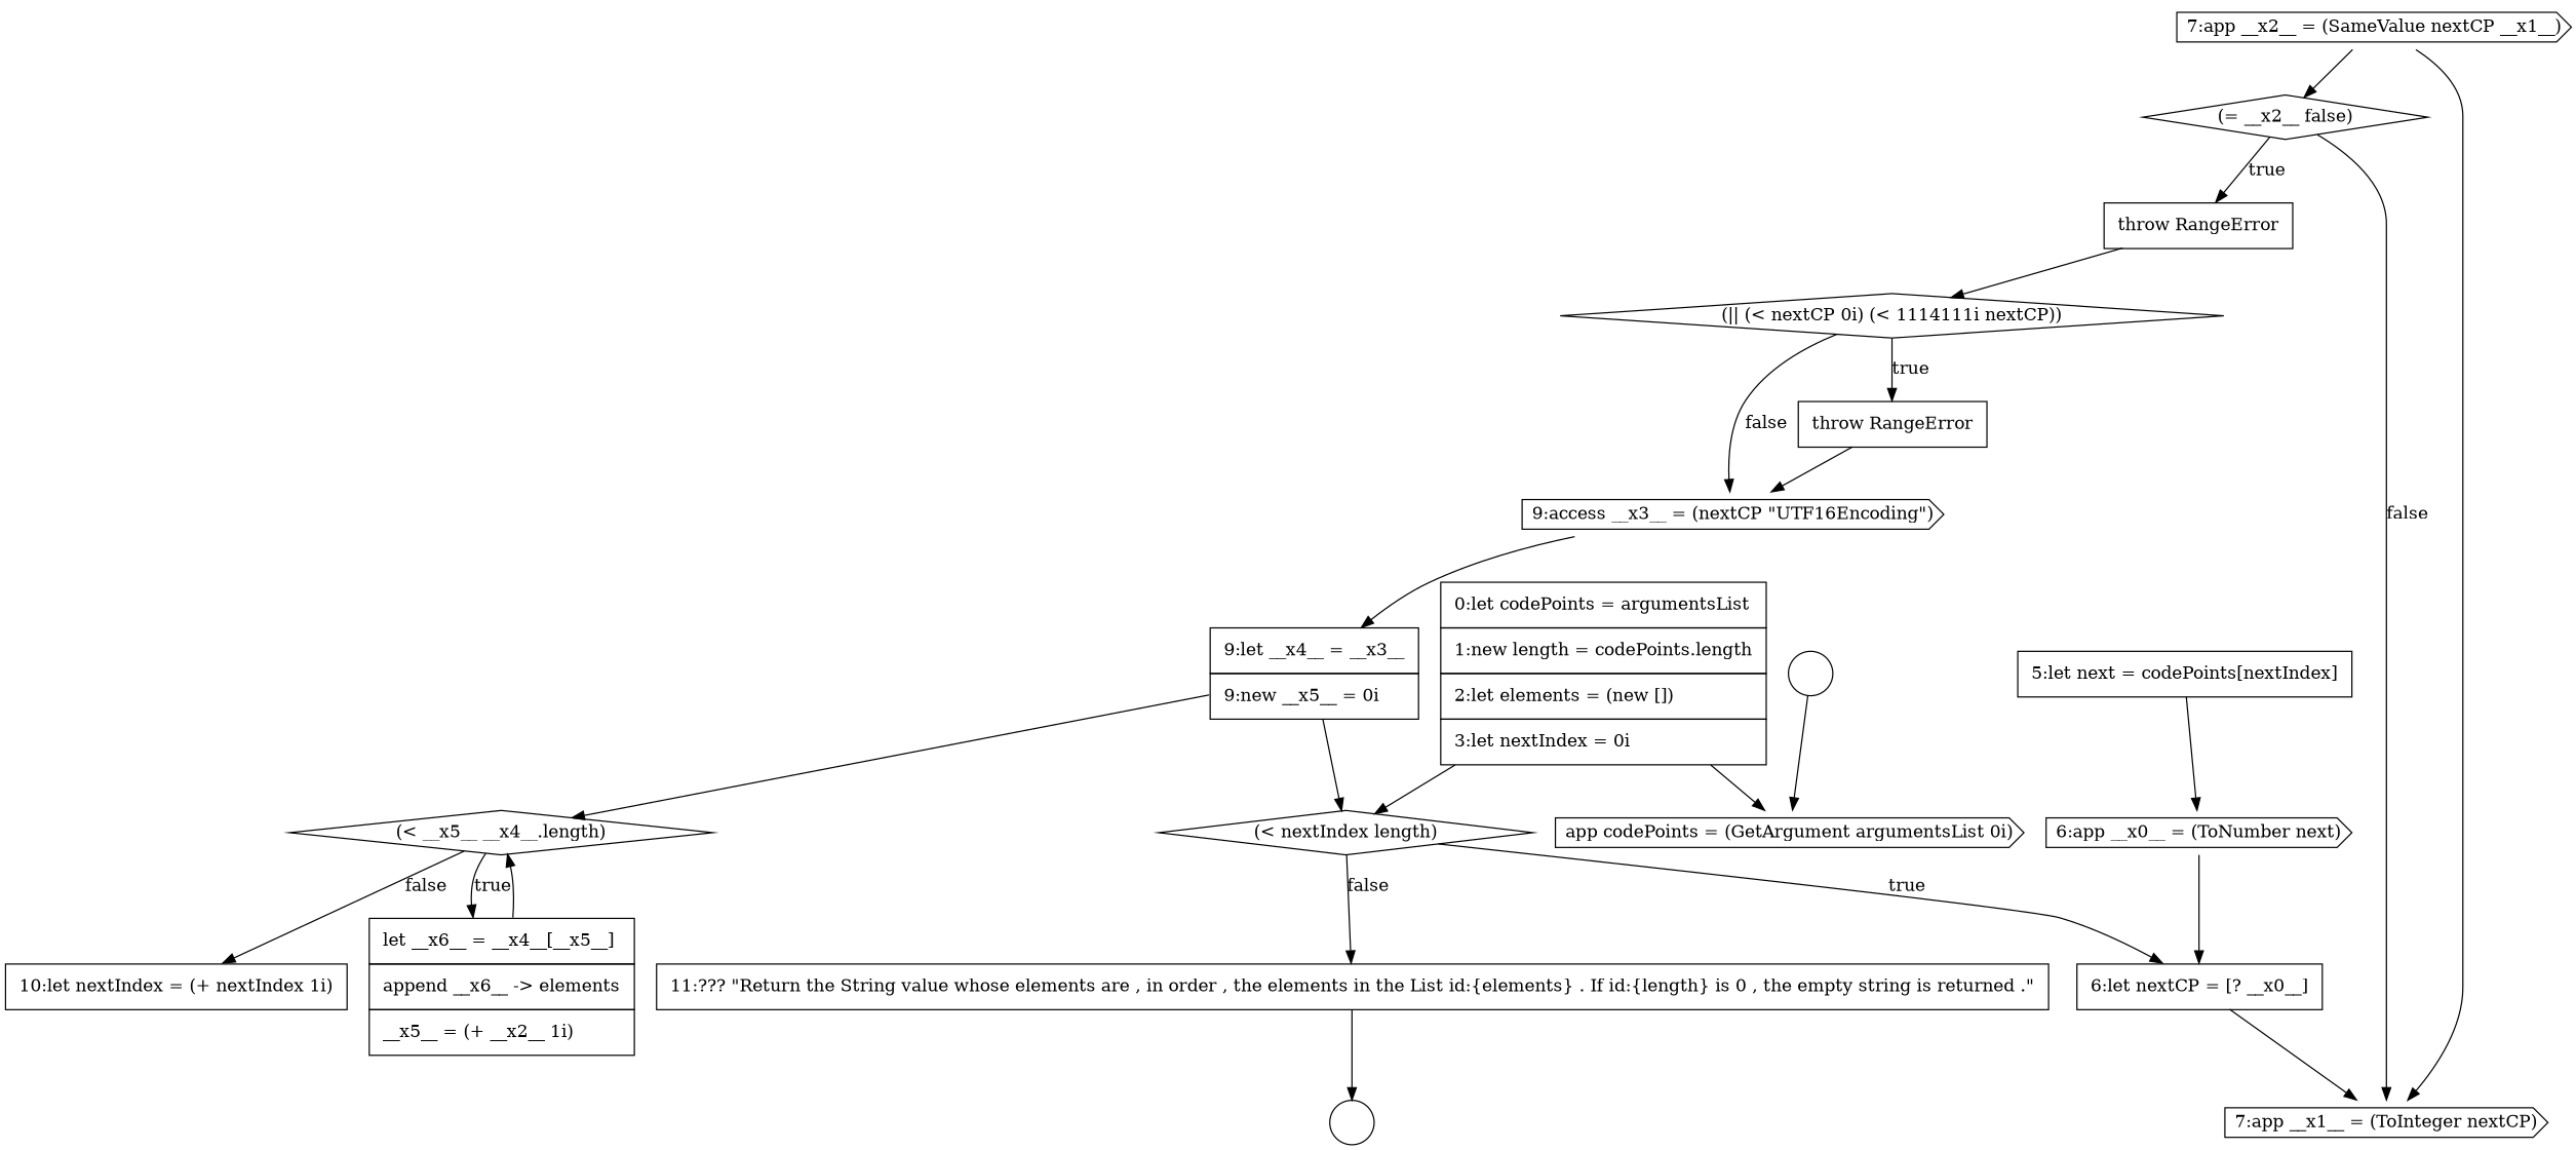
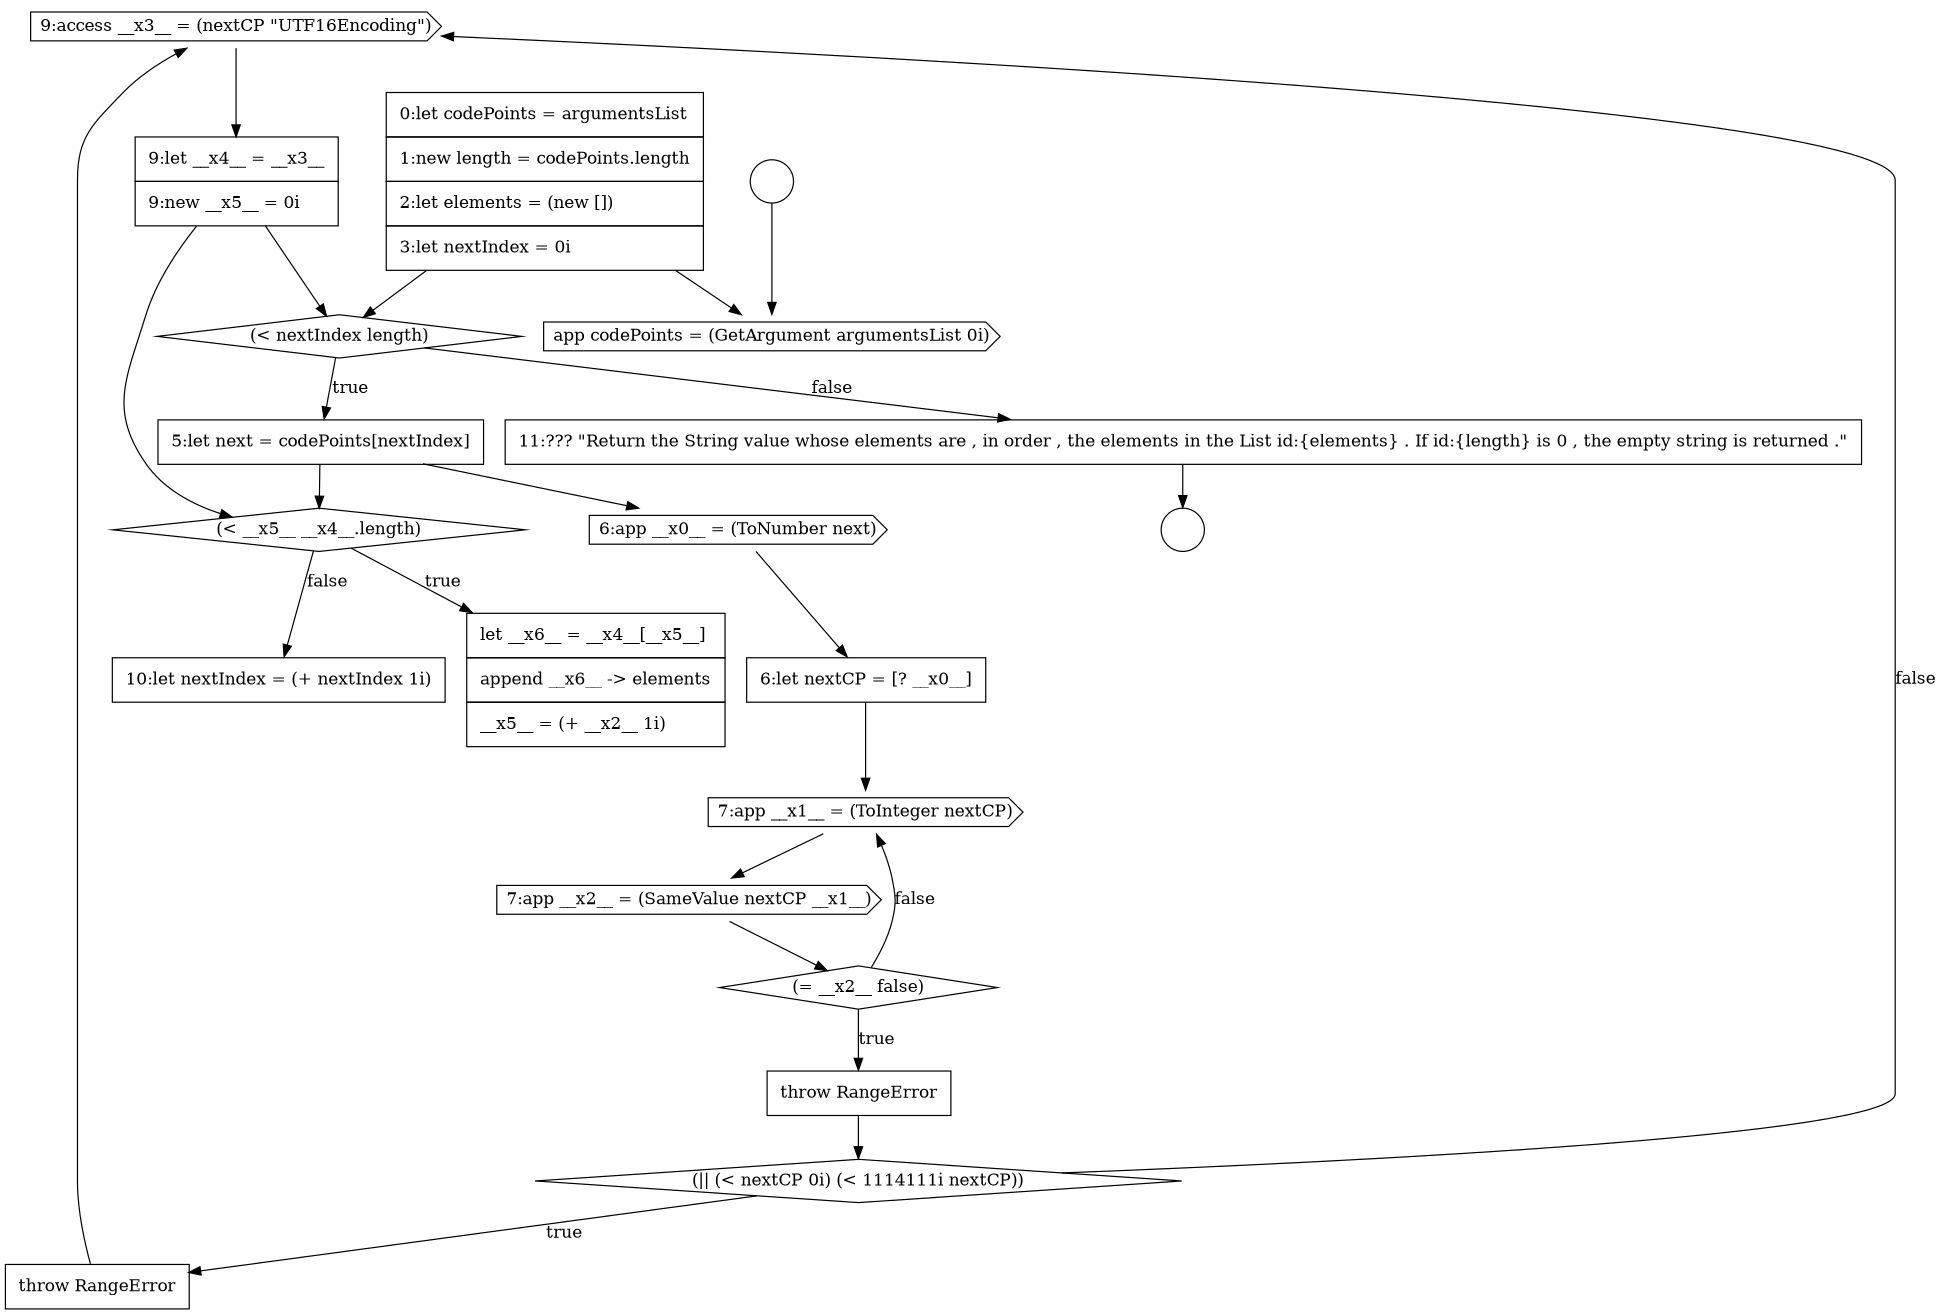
  digraph {
    node [color=black fillcolor=white shape=none style=filled]
    edge [color=black]
    n1 [label=<<font color="black">9:access __x3__ = (nextCP &quot;UTF16Encoding&quot;)</font>> shape=cds]
    n2 [label=<<font color="black">     <table border="0" cellborder="1" cellspacing="0" cellpadding="10">       <tr><td align="left">9:let __x4__ = __x3__</td></tr>       <tr><td align="left">9:new __x5__ = 0i</td></tr>     </table>   </font>> margin=0]
    n3 [label=<<font color="black">(&lt; nextIndex length)</font>> shape=diamond]
    n4 [label=<<font color="black">(&lt; __x5__ __x4__.length)</font>> shape=diamond]
    n5 [label=<<font color="black">     <table border="0" cellborder="1" cellspacing="0" cellpadding="10">       <tr><td align="left">6:let nextCP = [? __x0__]</td></tr>     </table>   </font>> margin=0]
    n6 [label=<<font color="black">7:app __x1__ = (ToInteger nextCP)</font>> shape=cds]
    n7 [label=<<font color="black">7:app __x2__ = (SameValue nextCP __x1__)</font>> shape=cds]
    n8 [label=<<font color="black">     <table border="0" cellborder="1" cellspacing="0" cellpadding="10">       <tr><td align="left">throw RangeError</td></tr>     </table>   </font>> margin=0]
    n9 [label=<<font color="black">     <table border="0" cellborder="1" cellspacing="0" cellpadding="10">       <tr><td align="left">11:??? &quot;Return the String value whose elements are , in order , the elements in the List id:{elements} . If id:{length} is 0 , the empty string is returned .&quot;</td></tr>     </table>   </font>> margin=0]
    n10 [label=<<font color="black">     <table border="0" cellborder="1" cellspacing="0" cellpadding="10">       <tr><td align="left">5:let next = codePoints[nextIndex]</td></tr>     </table>   </font>> margin=0]
    n11 [label=" " shape=circle]
    n12 [label=<<font color="black">6:app __x0__ = (ToNumber next)</font>> shape=cds]
    n13 [label=<<font color="black">(= __x2__ false)</font>> shape=diamond]
    n14 [label=<<font color="black">     <table border="0" cellborder="1" cellspacing="0" cellpadding="10">       <tr><td align="left">10:let nextIndex = (+ nextIndex 1i)</td></tr>     </table>   </font>> margin=0]
    n15 [label=<<font color="black">     <table border="0" cellborder="1" cellspacing="0" cellpadding="10">       <tr><td align="left">let __x6__ = __x4__[__x5__]</td></tr>       <tr><td align="left">append __x6__ -&gt; elements</td></tr>       <tr><td align="left">__x5__ = (+ __x2__ 1i)</td></tr>     </table>   </font>> margin=0]
    n16 [label=<<font color="black">(|| (&lt; nextCP 0i) (&lt; 1114111i nextCP))</font>> shape=diamond]
    n17 [label=<<font color="black">     <table border="0" cellborder="1" cellspacing="0" cellpadding="10">       <tr><td align="left">throw RangeError</td></tr>     </table>   </font>> margin=0]
    n18 [label=<<font color="black">     <table border="0" cellborder="1" cellspacing="0" cellpadding="10">       <tr><td align="left">0:let codePoints = argumentsList</td></tr>       <tr><td align="left">1:new length = codePoints.length</td></tr>       <tr><td align="left">2:let elements = (new [])</td></tr>       <tr><td align="left">3:let nextIndex = 0i</td></tr>     </table>   </font>> margin=0]
    n19 [label=<<font color="black">app codePoints = (GetArgument argumentsList 0i)</font>> shape=cds]
    n20 [label=" " shape=circle]
    n1 -> n2
    n2 -> n3
    n2 -> n4
    n3 -> n9 [label=<<font color="black">false</font>>]
-   n3 -> n5 [label=<<font color="black">true</font>>]
+   n3 -> n10 [label=<<font color="black">true</font>>]
    n4 -> n14 [label=<<font color="black">false</font>>]
    n4 -> n15 [label=<<font color="black">true</font>>]
    n5 -> n6
-   n7 -> n6
+   n6 -> n7
    n7 -> n13
    n8 -> n1
    n9 -> n11
    n10 -> n12
    n12 -> n5
    n13 -> n6 [label=<<font color="black">false</font>>]
    n13 -> n17 [label=<<font color="black">true</font>>]
-   n15 -> n4
+   n10 -> n4
    n16 -> n1 [label=<<font color="black">false</font>>]
    n16 -> n8 [label=<<font color="black">true</font>>]
    n17 -> n16
    n18 -> n3
    n18 -> n19
    n20 -> n19
  }
